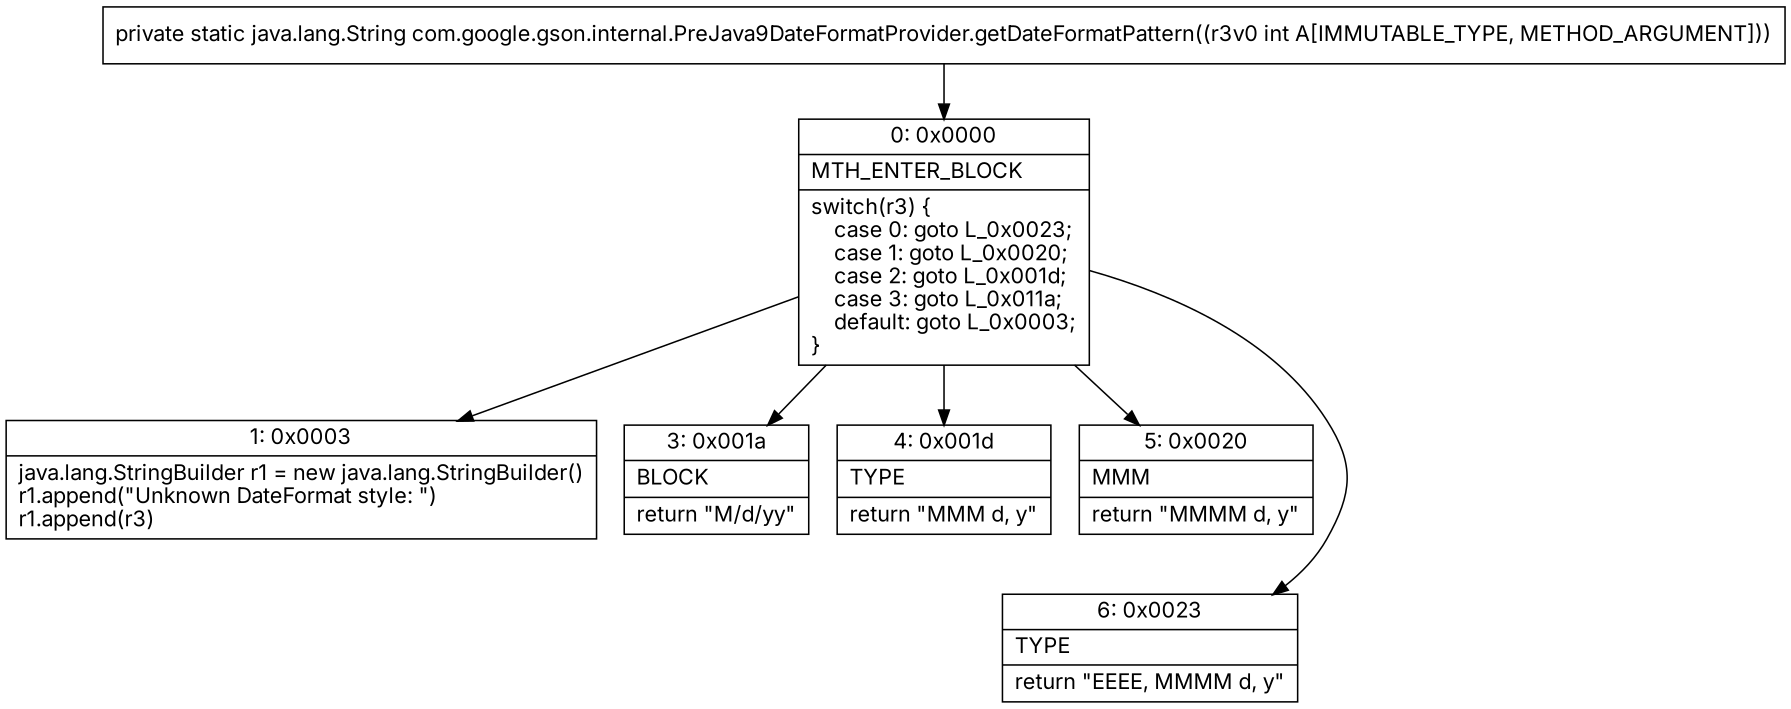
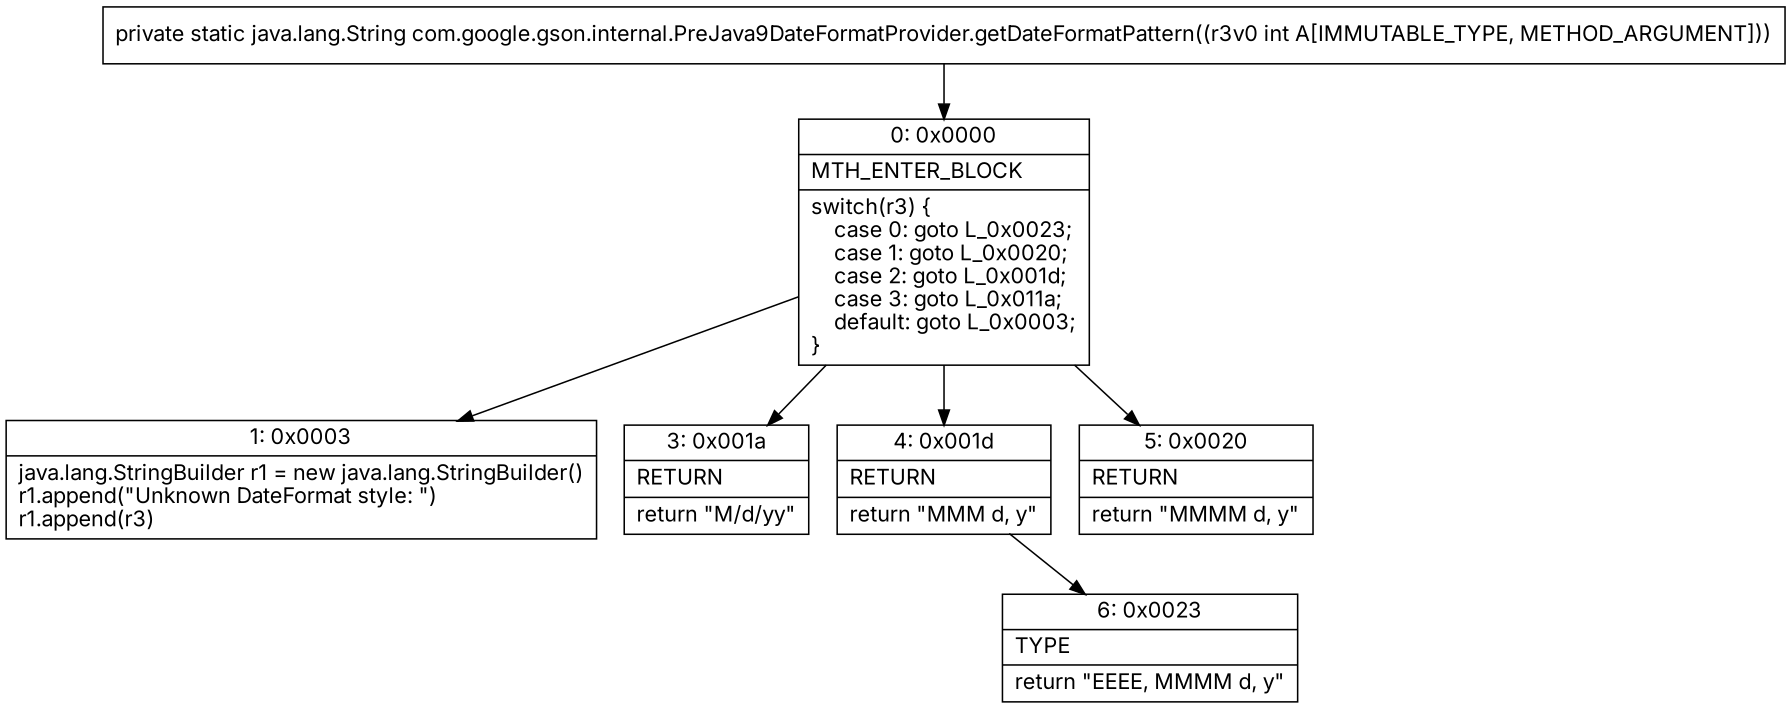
  digraph {
    fontname=Inter
    node [fontname=Inter shape=record]
    edge [fontname=Inter]
    n1 [label="{0\:\ 0x0000|MTH_ENTER_BLOCK\l|switch(r3) \{\l    case 0: goto L_0x0023;\l    case 1: goto L_0x0020;\l    case 2: goto L_0x001d;\l    case 3: goto L_0x011a;\l    default: goto L_0x0003;\l\}\l}"]
    n2 [label="{1\:\ 0x0003|java.lang.StringBuilder r1 = new java.lang.StringBuilder()\lr1.append(\"Unknown DateFormat style: \")\lr1.append(r3)\l}"]
-   n3 [label="{3\:\ 0x001a|BLOCK\l|return \"M\/d\/yy\"\l}"]
-   n4 [label="{4\:\ 0x001d|TYPE\l|return \"MMM d, y\"\l}"]
-   n5 [label="{5\:\ 0x0020|MMM\l|return \"MMMM d, y\"\l}"]
+   n3 [label="{3\:\ 0x001a|RETURN\l|return \"M\/d\/yy\"\l}"]
+   n4 [label="{4\:\ 0x001d|RETURN\l|return \"MMM d, y\"\l}"]
+   n5 [label="{5\:\ 0x0020|RETURN\l|return \"MMMM d, y\"\l}"]
    n6 [label="{6\:\ 0x0023|TYPE\l|return \"EEEE, MMMM d, y\"\l}"]
    n7 [label="{private static java.lang.String com.google.gson.internal.PreJava9DateFormatProvider.getDateFormatPattern((r3v0 int A[IMMUTABLE_TYPE, METHOD_ARGUMENT])) }"]
    n1 -> n2
    n1 -> n3
    n1 -> n4
    n1 -> n5
-   n1 -> n6
+   n4 -> n6
    n7 -> n1
  }
